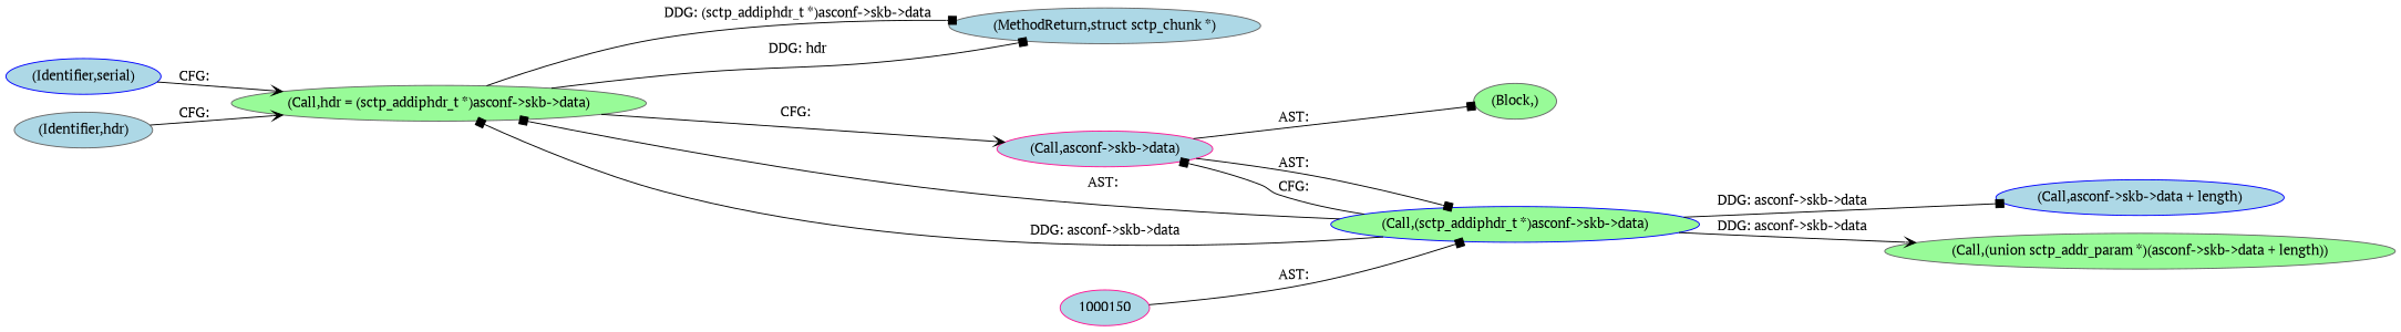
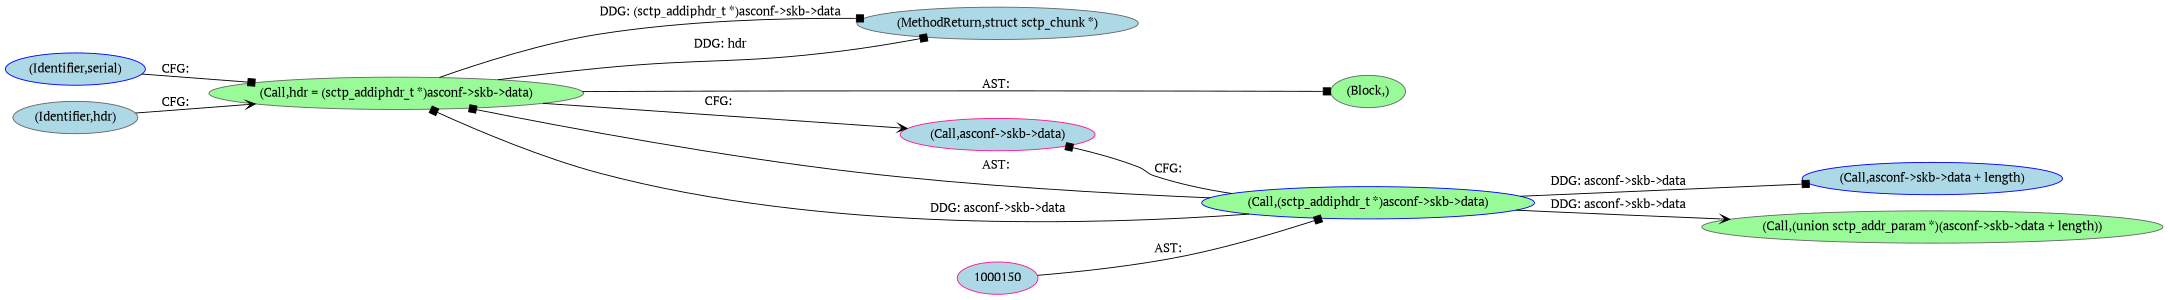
  digraph {
    fontname="PT Serif"
    rankdir=LR
    node [color=gray40 fillcolor=lightblue fontname="PT Serif" style=filled]
    edge [arrowhead=box fontname="PT Serif"]
    n1 [fillcolor=palegreen label="(Call,hdr = (sctp_addiphdr_t *)asconf->skb->data)"]
    n2 [label="(MethodReturn,struct sctp_chunk *)"]
    n3 [fillcolor=palegreen label="(Block,)"]
    n4 [color=deeppink label="(Call,asconf->skb->data)"]
    n5 [color=blue fillcolor=palegreen label="(Call,(sctp_addiphdr_t *)asconf->skb->data)"]
    n6 [color=blue label="(Call,asconf->skb->data + length)"]
    n7 [fillcolor=palegreen label="(Call,(union sctp_addr_param *)(asconf->skb->data + length))"]
    n8 [color=blue label="(Identifier,serial)"]
    n9 [label="(Identifier,hdr)"]
    1000150 [color=deeppink]
    n1 -> n2 [label="DDG: (sctp_addiphdr_t *)asconf->skb->data"]
    n1 -> n2 [label="DDG: hdr"]
-   n4 -> n3 [label="AST: "]
+   n1 -> n3 [label="AST: "]
    n1 -> n4 [arrowhead=vee label="CFG: "]
-   n4 -> n5 [label="AST: "]
    n5 -> n1 [label="AST: "]
    n5 -> n1 [label="DDG: asconf->skb->data"]
    n5 -> n4 [label="CFG: "]
    n5 -> n6 [label="DDG: asconf->skb->data"]
    n5 -> n7 [arrowhead=vee label="DDG: asconf->skb->data"]
-   n8 -> n1 [arrowhead=vee label="CFG: "]
+   n8 -> n1 [label="CFG: "]
    n9 -> n1 [arrowhead=vee label="CFG: "]
    1000150 -> n5 [label="AST: "]
  }
